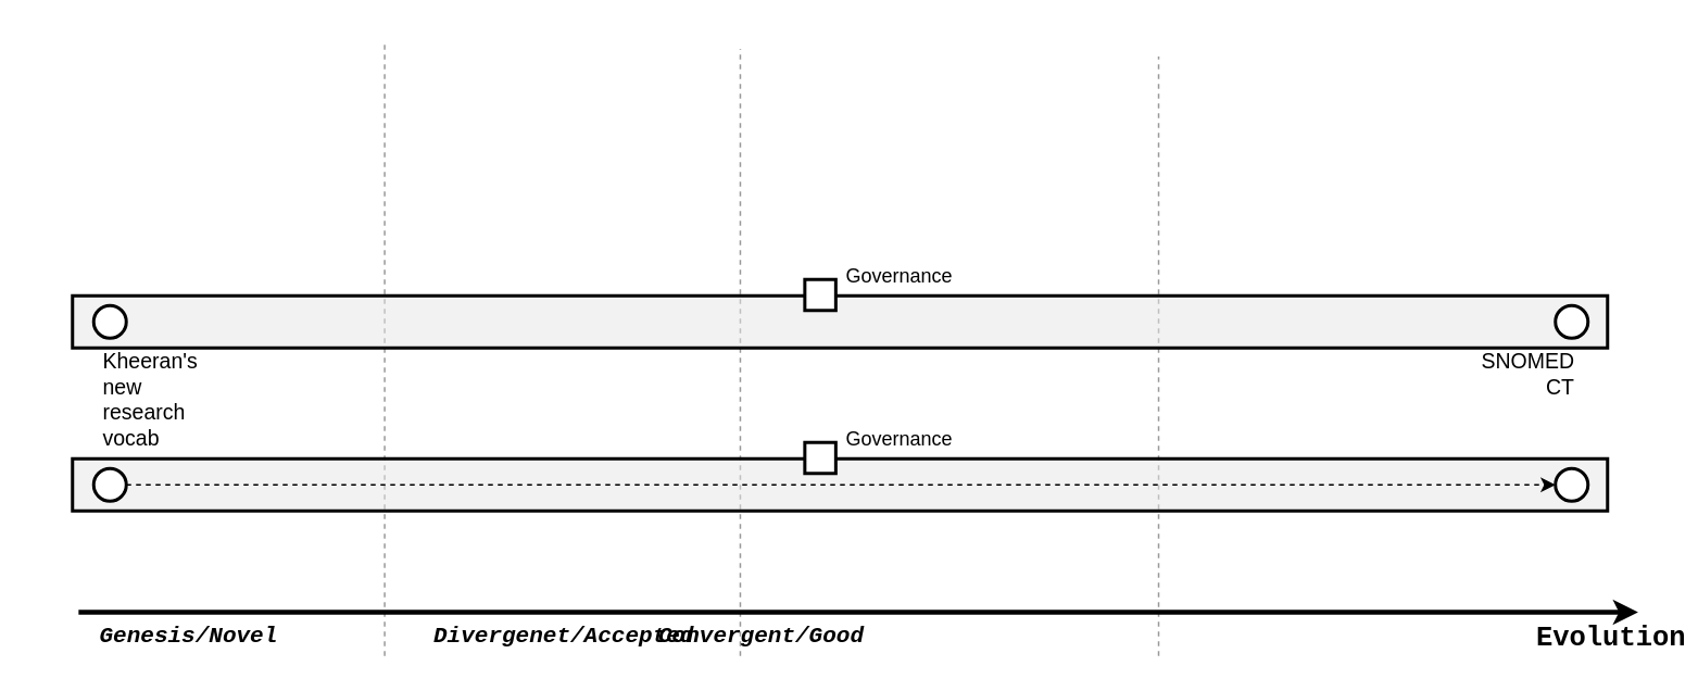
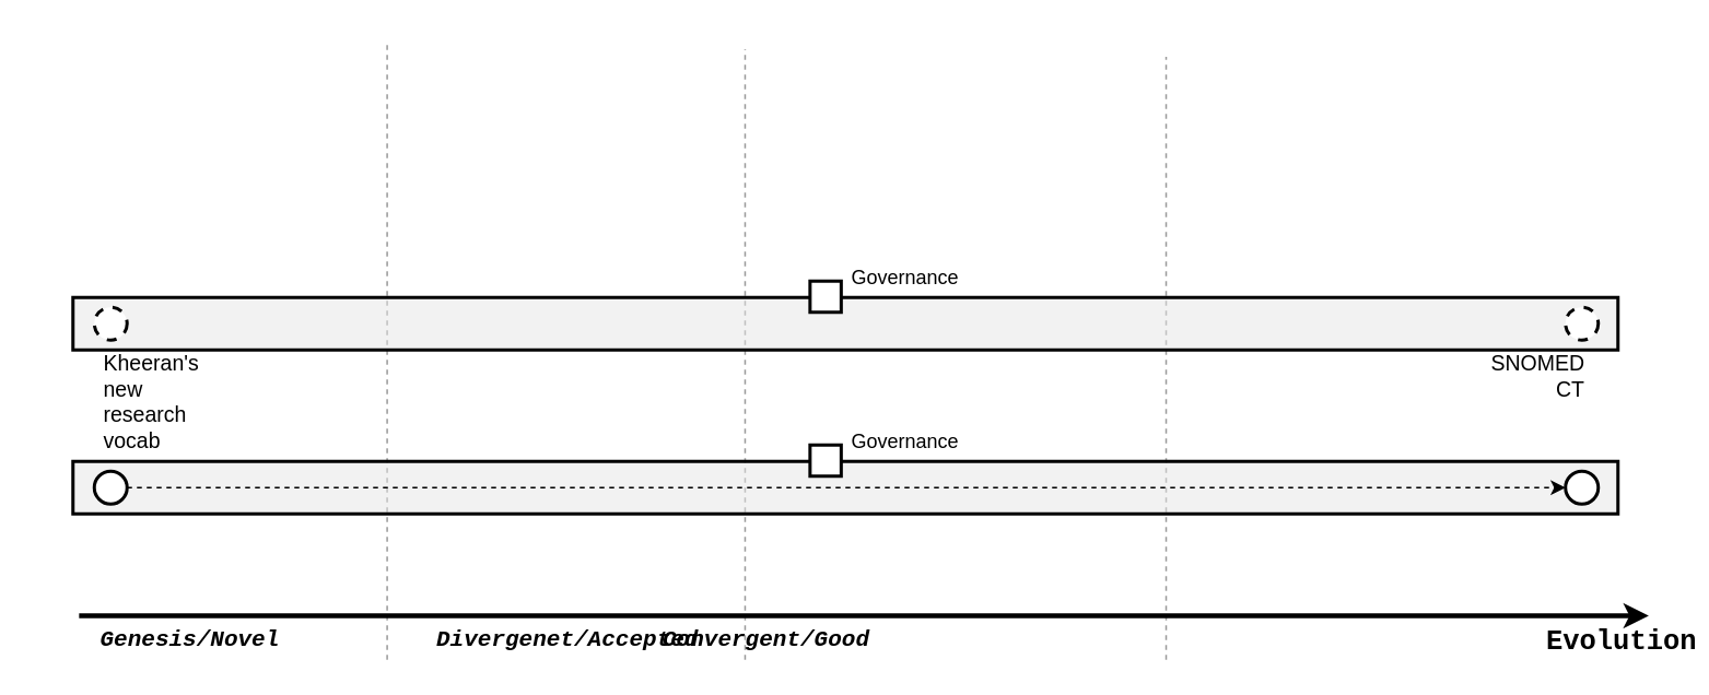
  <mxCell id="0" />
  <mxCell id="1" parent="0" />
  <mxCell id="2" value="" style="group" vertex="1" connectable="0" parent="1"><mxGeometry x="20" y="20" width="1000" height="382" as="geometry" /></mxCell>
  <mxCell id="3" value="" style="endArrow=none;dashed=1;html=1;strokeWidth=1;fontSize=26;strokeColor=#999999;rounded=0;" edge="1" parent="2"><mxGeometry width="50" height="50" relative="1" as="geometry"><mxPoint x="215.564" y="382" as="sourcePoint" /><mxPoint x="215.564" y="4.716" as="targetPoint" /></mxGeometry></mxCell>
  <mxCell id="4" value="" style="endArrow=none;dashed=1;html=1;strokeWidth=1;fontSize=26;strokeColor=#999999;rounded=0;" edge="1" parent="2"><mxGeometry width="50" height="50" relative="1" as="geometry"><mxPoint x="433.81" y="382" as="sourcePoint" /><mxPoint x="433.81" y="9.432" as="targetPoint" /></mxGeometry></mxCell>
  <mxCell id="5" value="" style="endArrow=none;dashed=1;html=1;strokeWidth=1;fontSize=26;strokeColor=#999999;rounded=0;" edge="1" parent="2"><mxGeometry width="50" height="50" relative="1" as="geometry"><mxPoint x="690.519" y="382" as="sourcePoint" /><mxPoint x="690.519" y="14.148" as="targetPoint" /></mxGeometry></mxCell>
  <mxCell id="6" value="" style="endArrow=classic;html=1;strokeWidth=3;fontSize=26;rounded=0;" edge="1" parent="2"><mxGeometry width="50" height="50" relative="1" as="geometry"><mxPoint x="27.728" y="355.119" as="sourcePoint" /><mxPoint x="984.794" y="355.119" as="targetPoint" /></mxGeometry></mxCell>
  <mxCell id="7" value="&lt;i&gt;Genesis/Novel&lt;/i&gt;" style="text;html=1;strokeColor=none;fillColor=none;align=left;verticalAlign=top;whiteSpace=wrap;rounded=0;labelPosition=center;verticalLabelPosition=middle;fontFamily=Courier New;fontStyle=1;fontSize=14;" vertex="1" parent="2"><mxGeometry x="39.356" y="354.647" width="121.646" height="13.205" as="geometry" /></mxCell>
  <mxCell id="8" value="&lt;i&gt;Divergenet/Accepted&lt;/i&gt;" style="text;html=1;strokeColor=none;fillColor=none;align=left;verticalAlign=top;whiteSpace=wrap;rounded=0;labelPosition=center;verticalLabelPosition=middle;fontFamily=Courier New;fontStyle=1;fontSize=14;" vertex="1" parent="2"><mxGeometry x="244.186" y="354.647" width="118.962" height="13.205" as="geometry" /></mxCell>
  <mxCell id="9" value="&lt;i&gt;Convergent/Good&lt;/i&gt;" style="text;html=1;strokeColor=none;fillColor=none;align=left;verticalAlign=top;whiteSpace=wrap;rounded=0;labelPosition=center;verticalLabelPosition=middle;fontFamily=Courier New;fontStyle=1;fontSize=14;" vertex="1" parent="2"><mxGeometry x="382.066" y="354.647" width="147.585" height="13.205" as="geometry" /></mxCell>
  <mxCell id="10" value="Evolution" style="text;html=1;strokeColor=none;fillColor=none;align=center;verticalAlign=middle;whiteSpace=wrap;rounded=0;shadow=0;glass=0;comic=0;fontFamily=Courier New;fontSize=17;fontStyle=1" vertex="1" parent="2"><mxGeometry x="937.388" y="367.363" width="62.612" height="9.432" as="geometry" /></mxCell>
  <mxCell id="11" value="" style="group" vertex="1" connectable="0" parent="1"><mxGeometry x="44" y="171" width="942" height="42" as="geometry" /></mxCell>
  <mxCell id="12" value="" style="rounded=0;whiteSpace=wrap;html=1;strokeWidth=2;fillColor=#E6E6E6;fillOpacity=50;" vertex="1" parent="11"><mxGeometry y="10" width="942" height="32" as="geometry" /></mxCell>
- <mxCell id="13" value="Kheeran's new research vocab" style="ellipse;whiteSpace=wrap;html=1;aspect=fixed;strokeColor=#000000;fillColor=#FFFFFF;fontFamily=Helvetica;fontSize=13;align=left;strokeWidth=2;labelPosition=right;verticalLabelPosition=bottom;verticalAlign=top;spacingRight=0;spacingLeft=-16;" vertex="1" parent="11"><mxGeometry x="13" y="16" width="20" height="20" as="geometry" /></mxCell>
+ <mxCell id="13" value="Kheeran's new research vocab" style="ellipse;whiteSpace=wrap;html=1;aspect=fixed;strokeColor=#000000;fillColor=#FFFFFF;fontFamily=Helvetica;fontSize=13;align=left;strokeWidth=2;labelPosition=right;verticalLabelPosition=bottom;verticalAlign=top;spacingRight=0;spacingLeft=-16;dashed=1;" vertex="1" parent="11"><mxGeometry x="13" y="16" width="20" height="20" as="geometry" /></mxCell>
  <mxCell id="14" value="Governance" style="whiteSpace=wrap;html=1;aspect=fixed;strokeWidth=2;spacingLeft=24;spacingBottom=24;align=left;" vertex="1" parent="11"><mxGeometry x="449.401" width="19" height="19" as="geometry" /></mxCell>
- <mxCell id="15" value="SNOMED CT" style="ellipse;whiteSpace=wrap;html=1;aspect=fixed;strokeColor=#000000;fillColor=#ffffff;fontFamily=Helvetica;fontSize=13;align=right;strokeWidth=2;labelPosition=left;verticalLabelPosition=bottom;verticalAlign=top;spacingLeft=0;spacingRight=-14;" vertex="1" parent="11"><mxGeometry x="910.002" y="16" width="20" height="20" as="geometry" /></mxCell>
+ <mxCell id="15" value="SNOMED CT" style="ellipse;whiteSpace=wrap;html=1;aspect=fixed;strokeColor=#000000;fillColor=#ffffff;fontFamily=Helvetica;fontSize=13;align=right;strokeWidth=2;labelPosition=left;verticalLabelPosition=bottom;verticalAlign=top;spacingLeft=0;spacingRight=-14;dashed=1;" vertex="1" parent="11"><mxGeometry x="910.002" y="16" width="20" height="20" as="geometry" /></mxCell>
  <mxCell id="16" value="" style="group" vertex="1" connectable="0" parent="1"><mxGeometry x="44" y="271" width="942" height="42" as="geometry" /></mxCell>
  <mxCell id="17" value="" style="rounded=0;whiteSpace=wrap;html=1;strokeWidth=2;fillColor=#E6E6E6;fillOpacity=50;" vertex="1" parent="16"><mxGeometry y="10" width="942" height="32" as="geometry" /></mxCell>
  <mxCell id="18" value="" style="ellipse;whiteSpace=wrap;html=1;aspect=fixed;strokeColor=#000000;fillColor=#FFFFFF;fontFamily=Helvetica;fontSize=13;align=left;strokeWidth=2;labelPosition=right;verticalLabelPosition=bottom;verticalAlign=top;spacingRight=0;spacingLeft=-16;" vertex="1" parent="16"><mxGeometry x="13" y="16" width="20" height="20" as="geometry" /></mxCell>
  <mxCell id="19" value="Governance" style="whiteSpace=wrap;html=1;aspect=fixed;strokeWidth=2;spacingLeft=24;spacingBottom=24;align=left;" vertex="1" parent="16"><mxGeometry x="449.401" width="19" height="19" as="geometry" /></mxCell>
  <mxCell id="20" value="" style="ellipse;whiteSpace=wrap;html=1;aspect=fixed;strokeColor=#000000;fillColor=#ffffff;fontFamily=Helvetica;fontSize=13;align=right;strokeWidth=2;labelPosition=left;verticalLabelPosition=bottom;verticalAlign=top;spacingLeft=0;spacingRight=-14;" vertex="1" parent="16"><mxGeometry x="910.002" y="16" width="20" height="20" as="geometry" /></mxCell>
  <mxCell id="21" value="" style="endArrow=classic;html=1;rounded=0;strokeWidth=1;dashed=1;" edge="1" parent="16" source="18" target="20"><mxGeometry width="50" height="50" relative="1" as="geometry"><mxPoint x="33.0" y="26" as="sourcePoint" /><mxPoint x="575.0" y="26" as="targetPoint" /></mxGeometry></mxCell>
